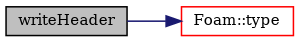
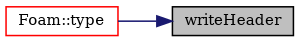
  digraph {
    rankdir=LR
    fontname="DejaVu Serif"
    node [fontname="DejaVu Serif" fontsize=10 shape=record]
    n1 [color=black fillcolor=grey75 fontcolor=black height=0.2 label=writeHeader style=filled width=0.4]
    n2 [color=red height=0.2 label="Foam::type" width=0.4]
-   n1 -> n2 [color=midnightblue fontname="DejaVu Serif" fontsize=10 labelfontname=FreeSans labelfontsize=10 style=solid]
+   n2 -> n1 [color=midnightblue fontname="DejaVu Serif" fontsize=10 labelfontname=FreeSans labelfontsize=10 style=solid]
  }
